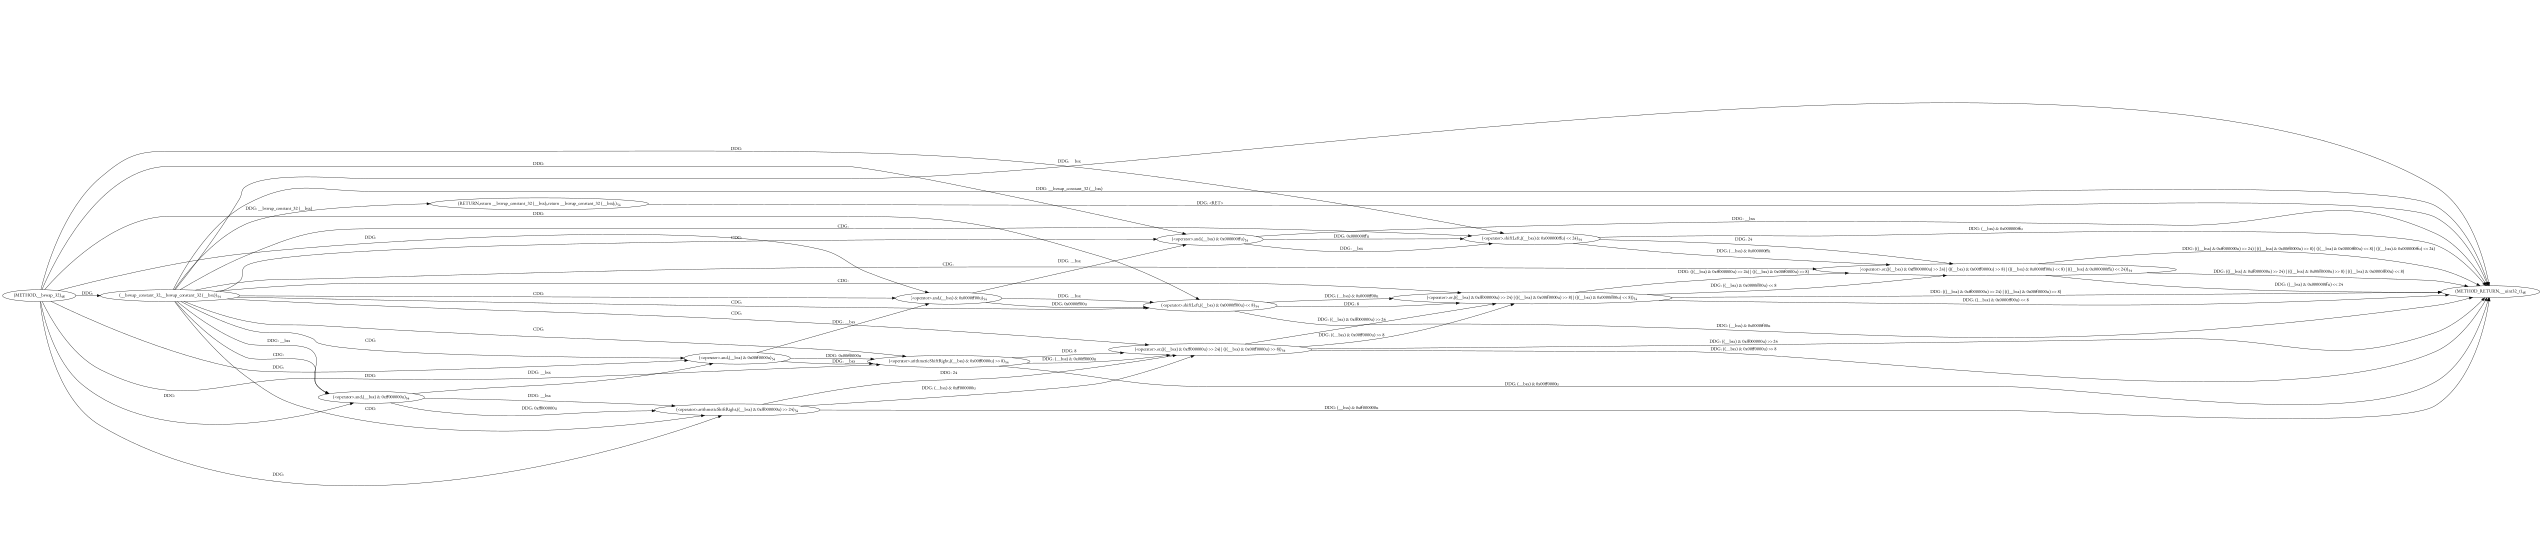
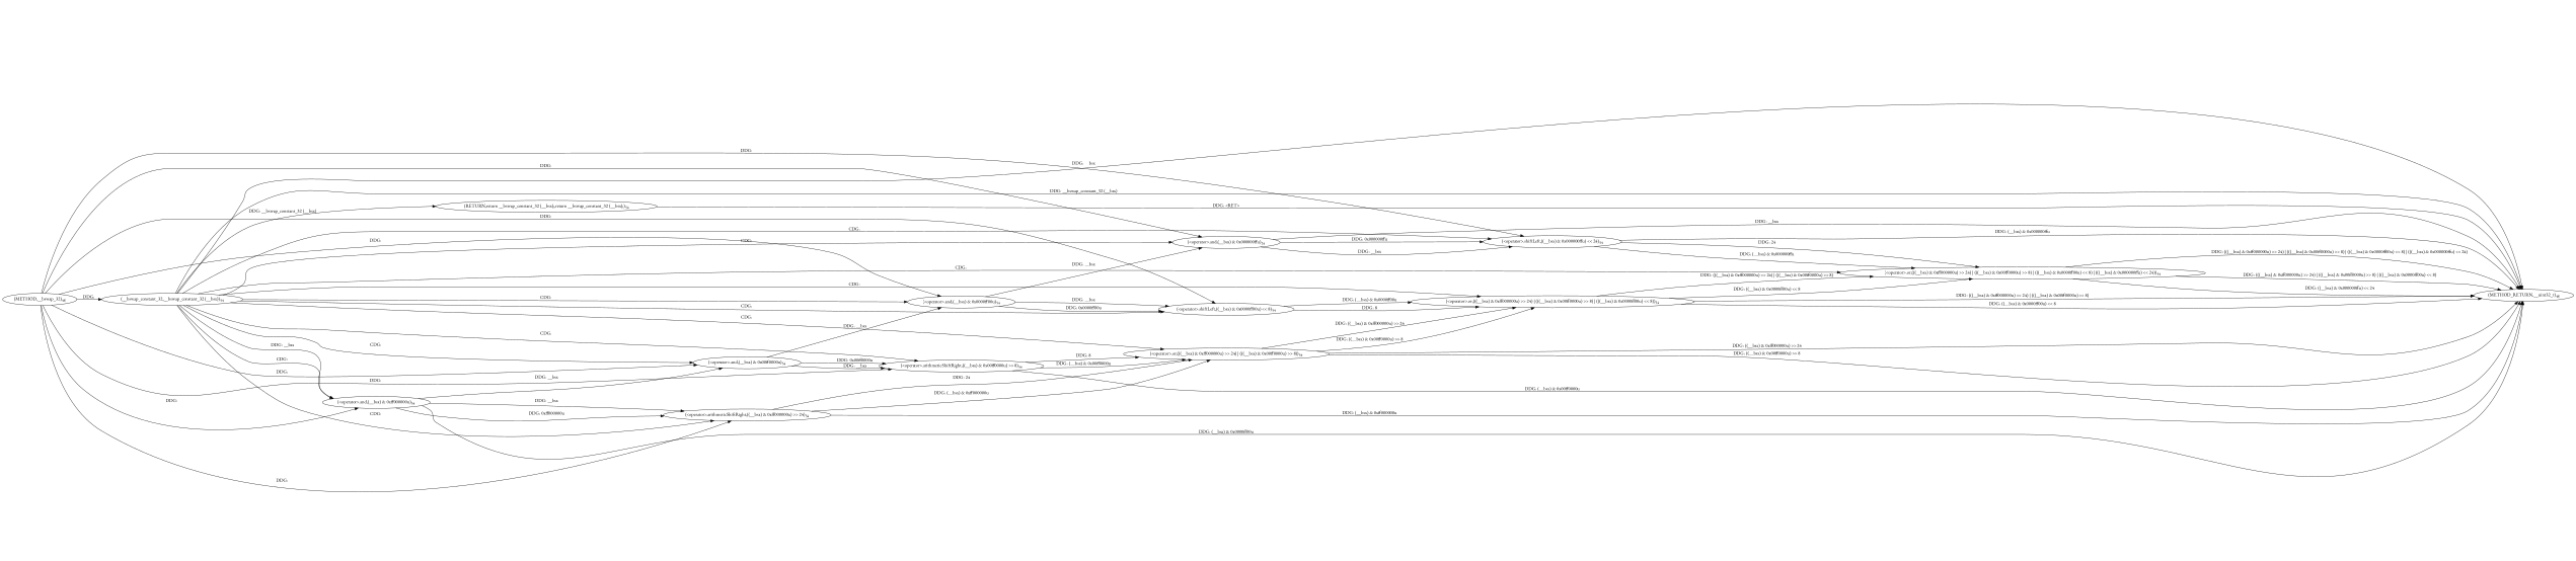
  digraph {
    fontname="EB Garamond"
    rankdir=LR
    node [fontname="EB Garamond"]
    edge [fontname="EB Garamond"]
    n1 [label=<(METHOD,__bswap_32)<SUB>48</SUB>>]
    n2 [label=<(__bswap_constant_32,__bswap_constant_32 (__bsx))<SUB>54</SUB>>]
    n3 [label=<(&lt;operator&gt;.shiftLeft,((__bsx) &amp; 0x000000ffu) &lt;&lt; 24)<SUB>54</SUB>>]
    n4 [label=<(&lt;operator&gt;.shiftLeft,((__bsx) &amp; 0x0000ff00u) &lt;&lt; 8)<SUB>54</SUB>>]
    n5 [label=<(&lt;operator&gt;.and,(__bsx) &amp; 0x000000ffu)<SUB>24</SUB>>]
    n6 [label=<(&lt;operator&gt;.arithmeticShiftRight,((__bsx) &amp; 0xff000000u) &gt;&gt; 24)<SUB>54</SUB>>]
    n7 [label=<(&lt;operator&gt;.arithmeticShiftRight,((__bsx) &amp; 0x00ff0000u) &gt;&gt; 8)<SUB>54</SUB>>]
    n8 [label=<(&lt;operator&gt;.and,(__bsx) &amp; 0x0000ff00u)<SUB>54</SUB>>]
    n9 [label=<(&lt;operator&gt;.and,(__bsx) &amp; 0xff000000u)<SUB>54</SUB>>]
    n10 [label=<(&lt;operator&gt;.and,(__bsx) &amp; 0x00ff0000u)<SUB>54</SUB>>]
    n11 [label=<(METHOD_RETURN,__uint32_t)<SUB>48</SUB>>]
    n12 [label=<(RETURN,return __bswap_constant_32 (__bsx);,return __bswap_constant_32 (__bsx);)<SUB>54</SUB>>]
    n13 [label=<(&lt;operator&gt;.or,(((__bsx) &amp; 0xff000000u) &gt;&gt; 24) | (((__bsx) &amp; 0x00ff0000u) &gt;&gt; 8) | (((__bsx) &amp; 0x0000ff00u) &lt;&lt; 8) | (((__bsx) &amp; 0x000000ffu) &lt;&lt; 24))<SUB>54</SUB>>]
    n14 [label=<(&lt;operator&gt;.or,(((__bsx) &amp; 0xff000000u) &gt;&gt; 24) | (((__bsx) &amp; 0x00ff0000u) &gt;&gt; 8) | (((__bsx) &amp; 0x0000ff00u) &lt;&lt; 8))<SUB>54</SUB>>]
    n15 [label=<(&lt;operator&gt;.or,(((__bsx) &amp; 0xff000000u) &gt;&gt; 24) | (((__bsx) &amp; 0x00ff0000u) &gt;&gt; 8))<SUB>54</SUB>>]
    n1 -> n2 [label="DDG: "]
    n1 -> n3 [label="DDG: "]
    n1 -> n4 [label="DDG: "]
    n1 -> n5 [label="DDG: "]
    n1 -> n6 [label="DDG: "]
    n1 -> n7 [label="DDG: "]
    n1 -> n8 [label="DDG: "]
    n1 -> n9 [label="DDG: "]
    n1 -> n10 [label="DDG: "]
    n2 -> n3 [label="CDG: "]
    n2 -> n4 [label="CDG: "]
    n2 -> n5 [label="CDG: "]
    n2 -> n6 [label="CDG: "]
    n2 -> n7 [label="CDG: "]
    n2 -> n8 [label="CDG: "]
    n2 -> n9 [label="DDG: __bsx"]
    n2 -> n9 [label="CDG: "]
    n2 -> n10 [label="CDG: "]
    n2 -> n11 [label="DDG: __bsx"]
    n2 -> n11 [label="DDG: __bswap_constant_32 (__bsx)"]
    n2 -> n12 [label="DDG: __bswap_constant_32 (__bsx)"]
    n2 -> n13 [label="CDG: "]
    n2 -> n14 [label="CDG: "]
    n2 -> n15 [label="CDG: "]
    n3 -> n11 [label="DDG: (__bsx) &amp; 0x000000ffu"]
    n3 -> n13 [label="DDG: (__bsx) &amp; 0x000000ffu"]
    n3 -> n13 [label="DDG: 24"]
-   n4 -> n11 [label="DDG: (__bsx) &amp; 0x0000ff00u"]
+   n9 -> n11 [label="DDG: (__bsx) &amp; 0x0000ff00u"]
    n4 -> n14 [label="DDG: (__bsx) &amp; 0x0000ff00u"]
    n4 -> n14 [label="DDG: 8"]
    n5 -> n3 [label="DDG: __bsx"]
    n5 -> n3 [label="DDG: 0x000000ffu"]
    n5 -> n11 [label="DDG: __bsx"]
    n6 -> n11 [label="DDG: (__bsx) &amp; 0xff000000u"]
    n6 -> n15 [label="DDG: (__bsx) &amp; 0xff000000u"]
    n6 -> n15 [label="DDG: 24"]
    n7 -> n11 [label="DDG: (__bsx) &amp; 0x00ff0000u"]
    n7 -> n15 [label="DDG: (__bsx) &amp; 0x00ff0000u"]
    n7 -> n15 [label="DDG: 8"]
    n8 -> n4 [label="DDG: __bsx"]
    n8 -> n4 [label="DDG: 0x0000ff00u"]
    n8 -> n5 [label="DDG: __bsx"]
    n9 -> n6 [label="DDG: __bsx"]
    n9 -> n6 [label="DDG: 0xff000000u"]
    n9 -> n10 [label="DDG: __bsx"]
    n10 -> n7 [label="DDG: __bsx"]
    n10 -> n7 [label="DDG: 0x00ff0000u"]
    n10 -> n8 [label="DDG: __bsx"]
    n12 -> n11 [label="DDG: &lt;RET&gt;"]
    n13 -> n11 [label="DDG: (((__bsx) &amp; 0xff000000u) &gt;&gt; 24) | (((__bsx) &amp; 0x00ff0000u) &gt;&gt; 8) | (((__bsx) &amp; 0x0000ff00u) &lt;&lt; 8)"]
    n13 -> n11 [label="DDG: ((__bsx) &amp; 0x000000ffu) &lt;&lt; 24"]
    n13 -> n11 [label="DDG: (((__bsx) &amp; 0xff000000u) &gt;&gt; 24) | (((__bsx) &amp; 0x00ff0000u) &gt;&gt; 8) | (((__bsx) &amp; 0x0000ff00u) &lt;&lt; 8) | (((__bsx) &amp; 0x000000ffu) &lt;&lt; 24)"]
    n14 -> n11 [label="DDG: (((__bsx) &amp; 0xff000000u) &gt;&gt; 24) | (((__bsx) &amp; 0x00ff0000u) &gt;&gt; 8)"]
    n14 -> n11 [label="DDG: ((__bsx) &amp; 0x0000ff00u) &lt;&lt; 8"]
    n14 -> n13 [label="DDG: (((__bsx) &amp; 0xff000000u) &gt;&gt; 24) | (((__bsx) &amp; 0x00ff0000u) &gt;&gt; 8)"]
    n14 -> n13 [label="DDG: ((__bsx) &amp; 0x0000ff00u) &lt;&lt; 8"]
    n15 -> n11 [label="DDG: ((__bsx) &amp; 0xff000000u) &gt;&gt; 24"]
    n15 -> n11 [label="DDG: ((__bsx) &amp; 0x00ff0000u) &gt;&gt; 8"]
    n15 -> n14 [label="DDG: ((__bsx) &amp; 0xff000000u) &gt;&gt; 24"]
    n15 -> n14 [label="DDG: ((__bsx) &amp; 0x00ff0000u) &gt;&gt; 8"]
  }
